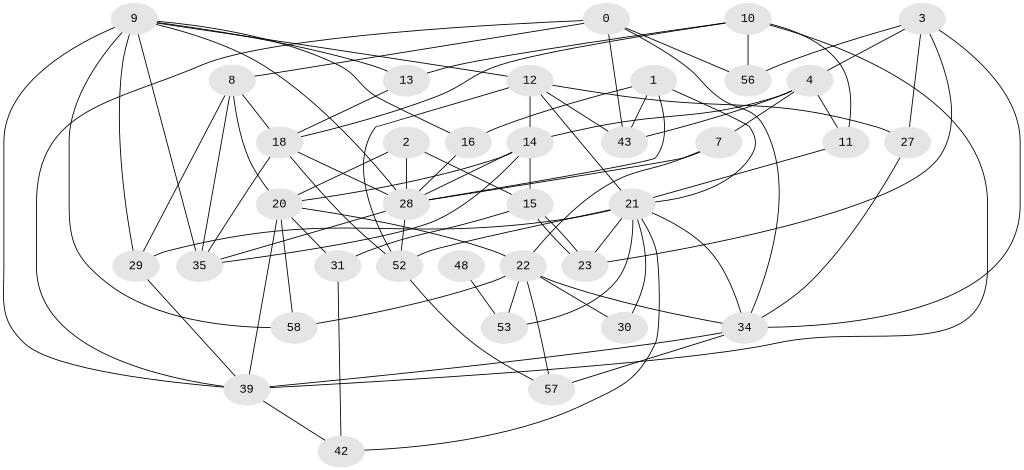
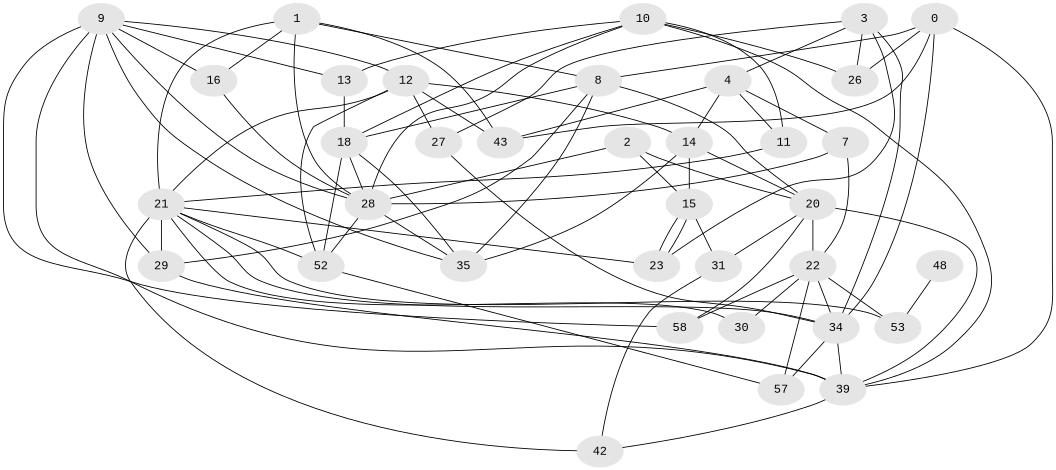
  graph {
    fontname="Liberation Mono"
    node [color=gray90 fontname="Liberation Mono" style=filled]
    edge [fontname="Liberation Mono"]
    1 [super="+46"]
    8 [super="+32"]
    16
    21 [super="+49"]
    28 [super="+41"]
    43
    20 [super="+44"]
    18 [super="+45"]
    29 [super="+36"]
    35 [super="+37"]
    23
    34 [super="+38"]
    52
    30
    42
    53
    15 [super="+25"]
    31
    2
    39 [super="+55"]
    22 [super="+24"]
    58
    3 [super="+17"]
    4 [super="+54"]
    27
-   56
+   56 [label=26]
    7 [super="+47"]
    11 [super="+40"]
    14 [super="+51"]
    57
    n31 [label=0 super="+6"]
    9 [super="+50"]
    12 [super="+26"]
    13 [super="+33"]
    10 [super="+19"]
    48
+   1 -- 8
    1 -- 16
    1 -- 21
    1 -- 28
    1 -- 43
    8 -- 20
    8 -- 18
    8 -- 29
    8 -- 35
    16 -- 28
    21 -- 29
    21 -- 23
    21 -- 34
    21 -- 52 [weight=2]
    21 -- 30
    21 -- 42
    21 -- 53
    28 -- 35
    28 -- 52
    20 -- 31
    20 -- 39
    20 -- 22
    20 -- 58
    18 -- 28
    18 -- 35
    18 -- 52
    29 -- 39
    34 -- 39
    34 -- 57
    52 -- 57
    15 -- 23
    15 -- 23
    15 -- 31
    31 -- 42
    2 -- 28
    2 -- 20
    2 -- 15
    39 -- 42
    22 -- 34
    22 -- 30
    22 -- 53
    22 -- 58
    22 -- 57
    3 -- 23 [weight=2]
    3 -- 34
    3 -- 4
    3 -- 27
    3 -- 56
    4 -- 43
    4 -- 7
    4 -- 11
    4 -- 14
    27 -- 34
    7 -- 28
    7 -- 22
    11 -- 21
    14 -- 20
    14 -- 35
    14 -- 15
    n31 -- 8
    n31 -- 43
    n31 -- 34
    n31 -- 39
    n31 -- 56
    9 -- 16
    9 -- 28
    9 -- 29
    9 -- 35 [weight=2]
    9 -- 39
    9 -- 58
    9 -- 12
    9 -- 13
    12 -- 21
    12 -- 43
    12 -- 52
    12 -- 27
    12 -- 14 [weight=2]
    13 -- 18
-   14 -- 28
+   10 -- 28
    10 -- 18
    10 -- 39
    10 -- 56
    10 -- 11
    10 -- 13
    48 -- 53
  }
